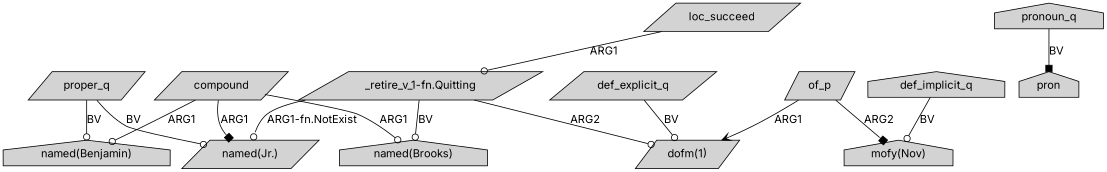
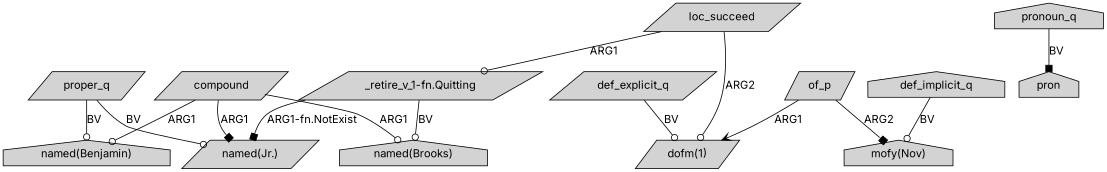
  digraph {
    fontname=Inter
    node [fontname=Inter shape=parallelogram style=filled]
    edge [arrowhead=odot fontname=Inter]
    proper_q
    "named(Jr.)"
    "named(Benjamin)" [shape=house]
    "named(Brooks)" [shape=house]
    "_retire_v_1-fn.Quitting"
    of_p
    "dofm(1)"
    "mofy(Nov)" [shape=house]
    compound
    pron [shape=house]
    def_implicit_q [shape=house]
    def_explicit_q
    n13 [label=loc_succeed]
    pronoun_q [shape=house]
    proper_q -> "named(Jr.)" [label=BV]
    proper_q -> "named(Benjamin)" [label=BV]
-   "_retire_v_1-fn.Quitting" -> "named(Jr.)" [label="ARG1-fn.NotExist"]
+   "_retire_v_1-fn.Quitting" -> "named(Jr.)" [arrowhead=box label="ARG1-fn.NotExist"]
    "_retire_v_1-fn.Quitting" -> "named(Brooks)" [label=BV]
    of_p -> "dofm(1)" [arrowhead=vee label=ARG1]
    of_p -> "mofy(Nov)" [arrowhead=box label=ARG2]
    compound -> "named(Jr.)" [arrowhead=box label=ARG1]
    compound -> "named(Benjamin)" [label=ARG1]
    compound -> "named(Brooks)" [label=ARG1]
    def_implicit_q -> "mofy(Nov)" [label=BV]
    def_explicit_q -> "dofm(1)" [label=BV]
    n13 -> "_retire_v_1-fn.Quitting" [label=ARG1]
-   "_retire_v_1-fn.Quitting" -> "dofm(1)" [label=ARG2]
+   n13 -> "dofm(1)" [label=ARG2]
    pronoun_q -> pron [arrowhead=box label=BV]
  }
